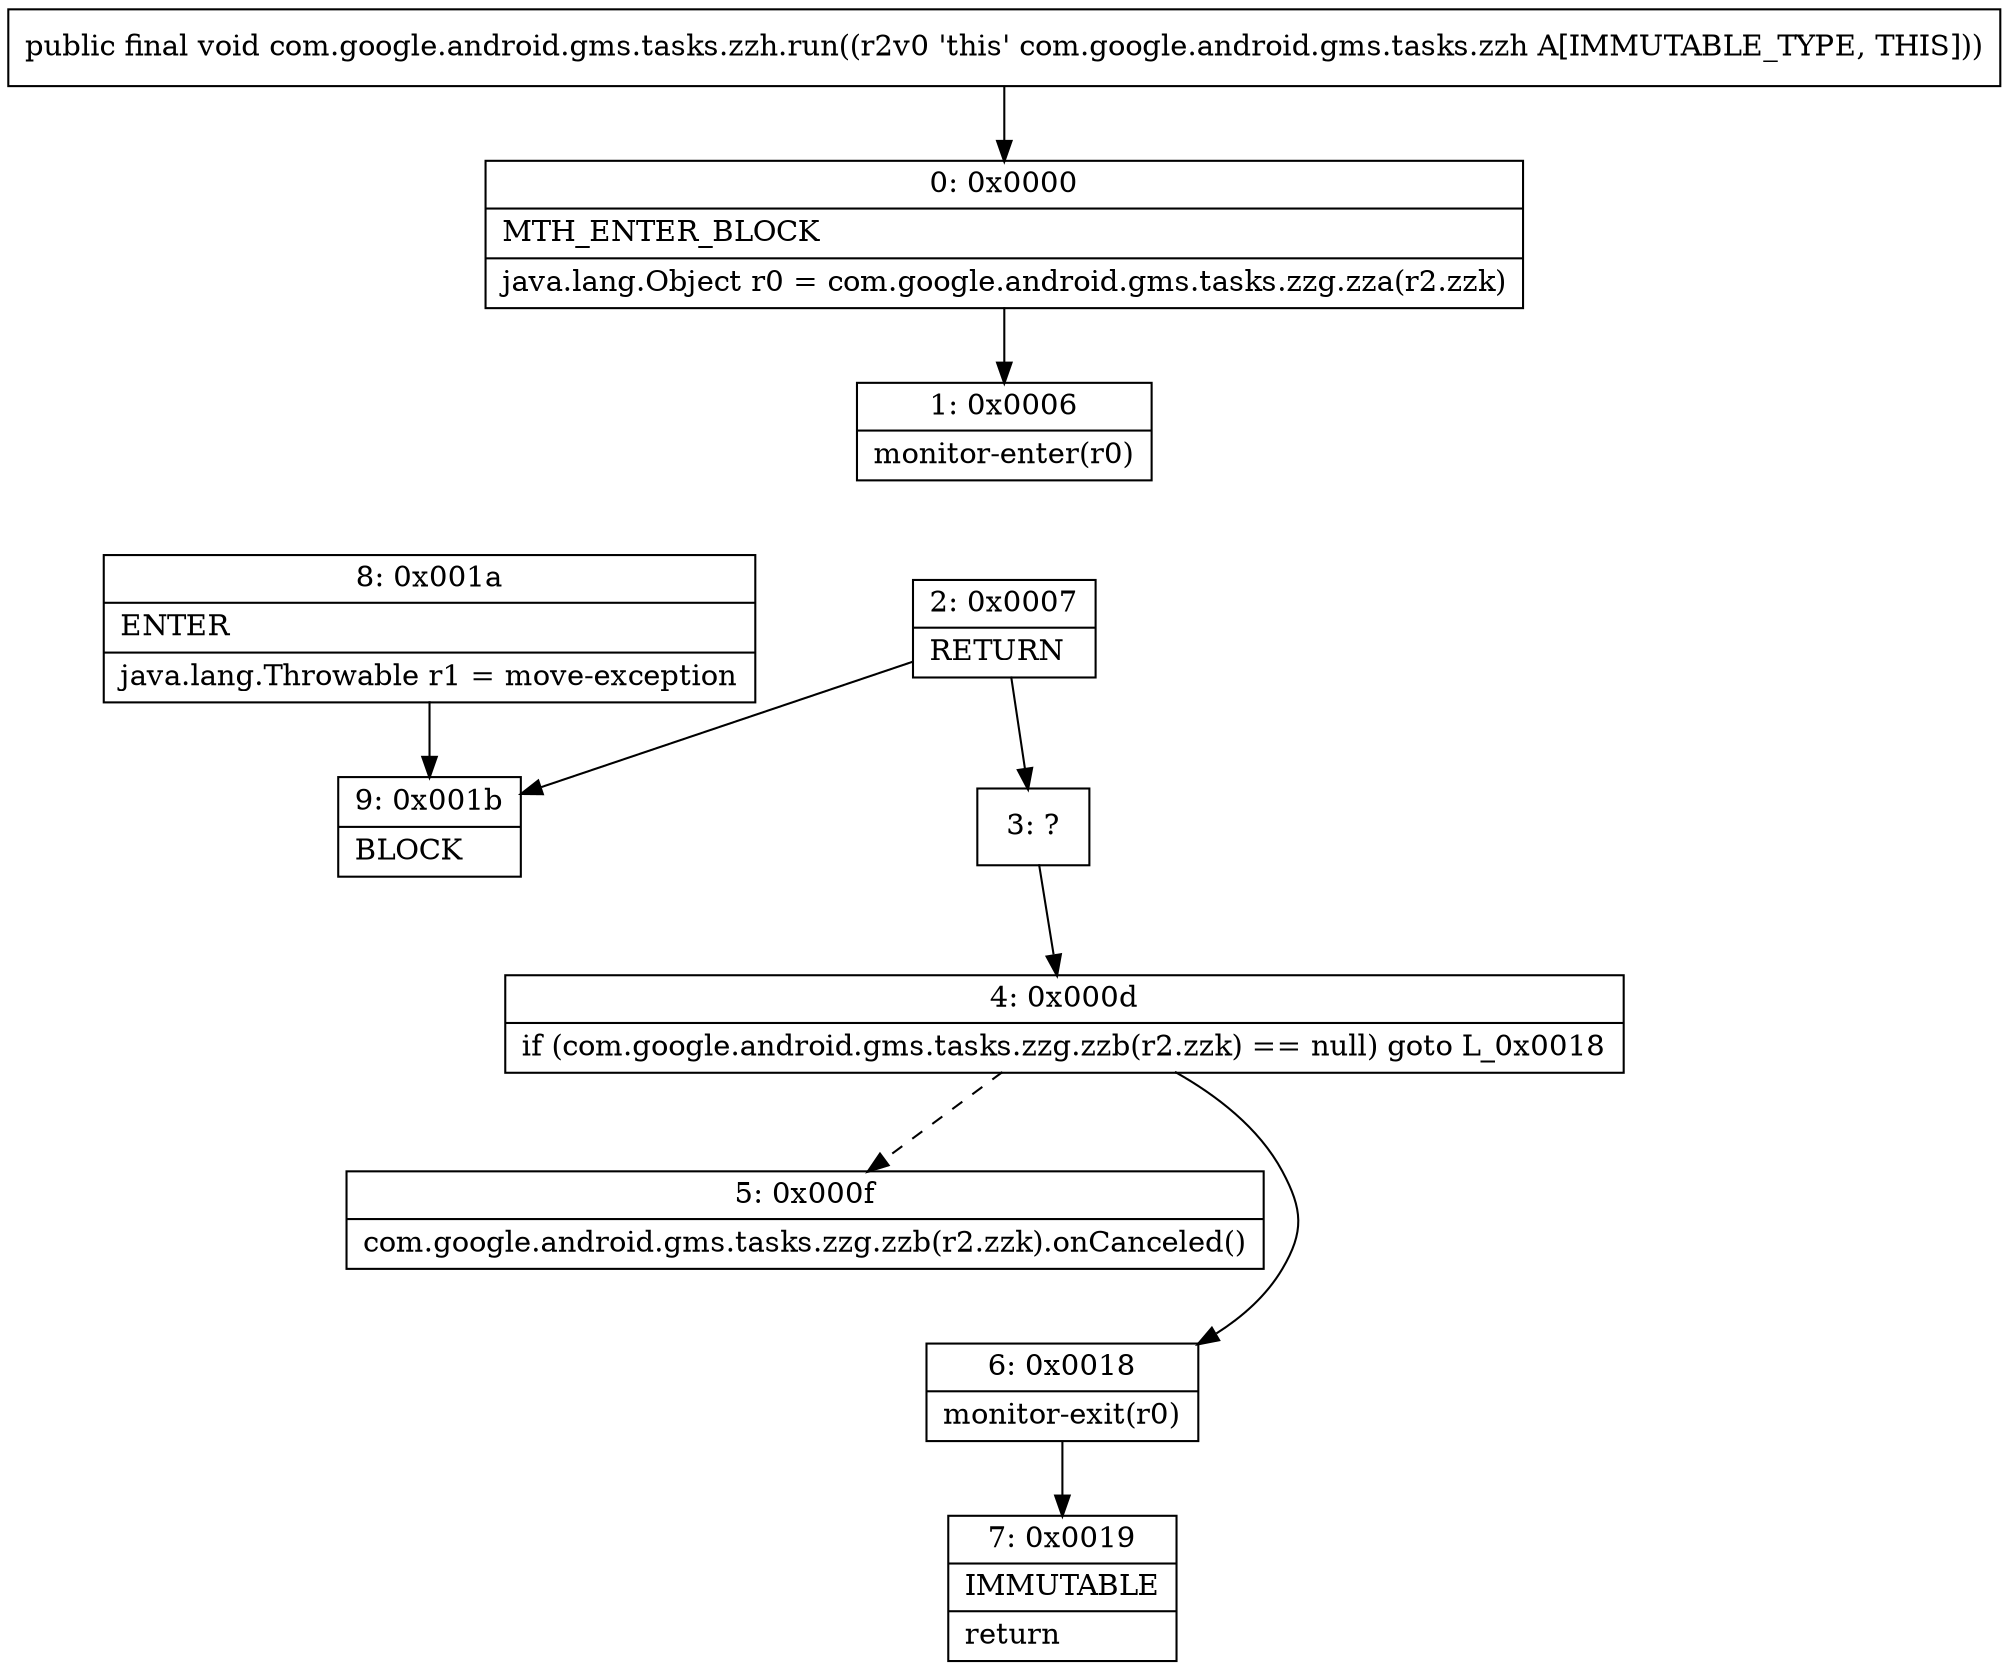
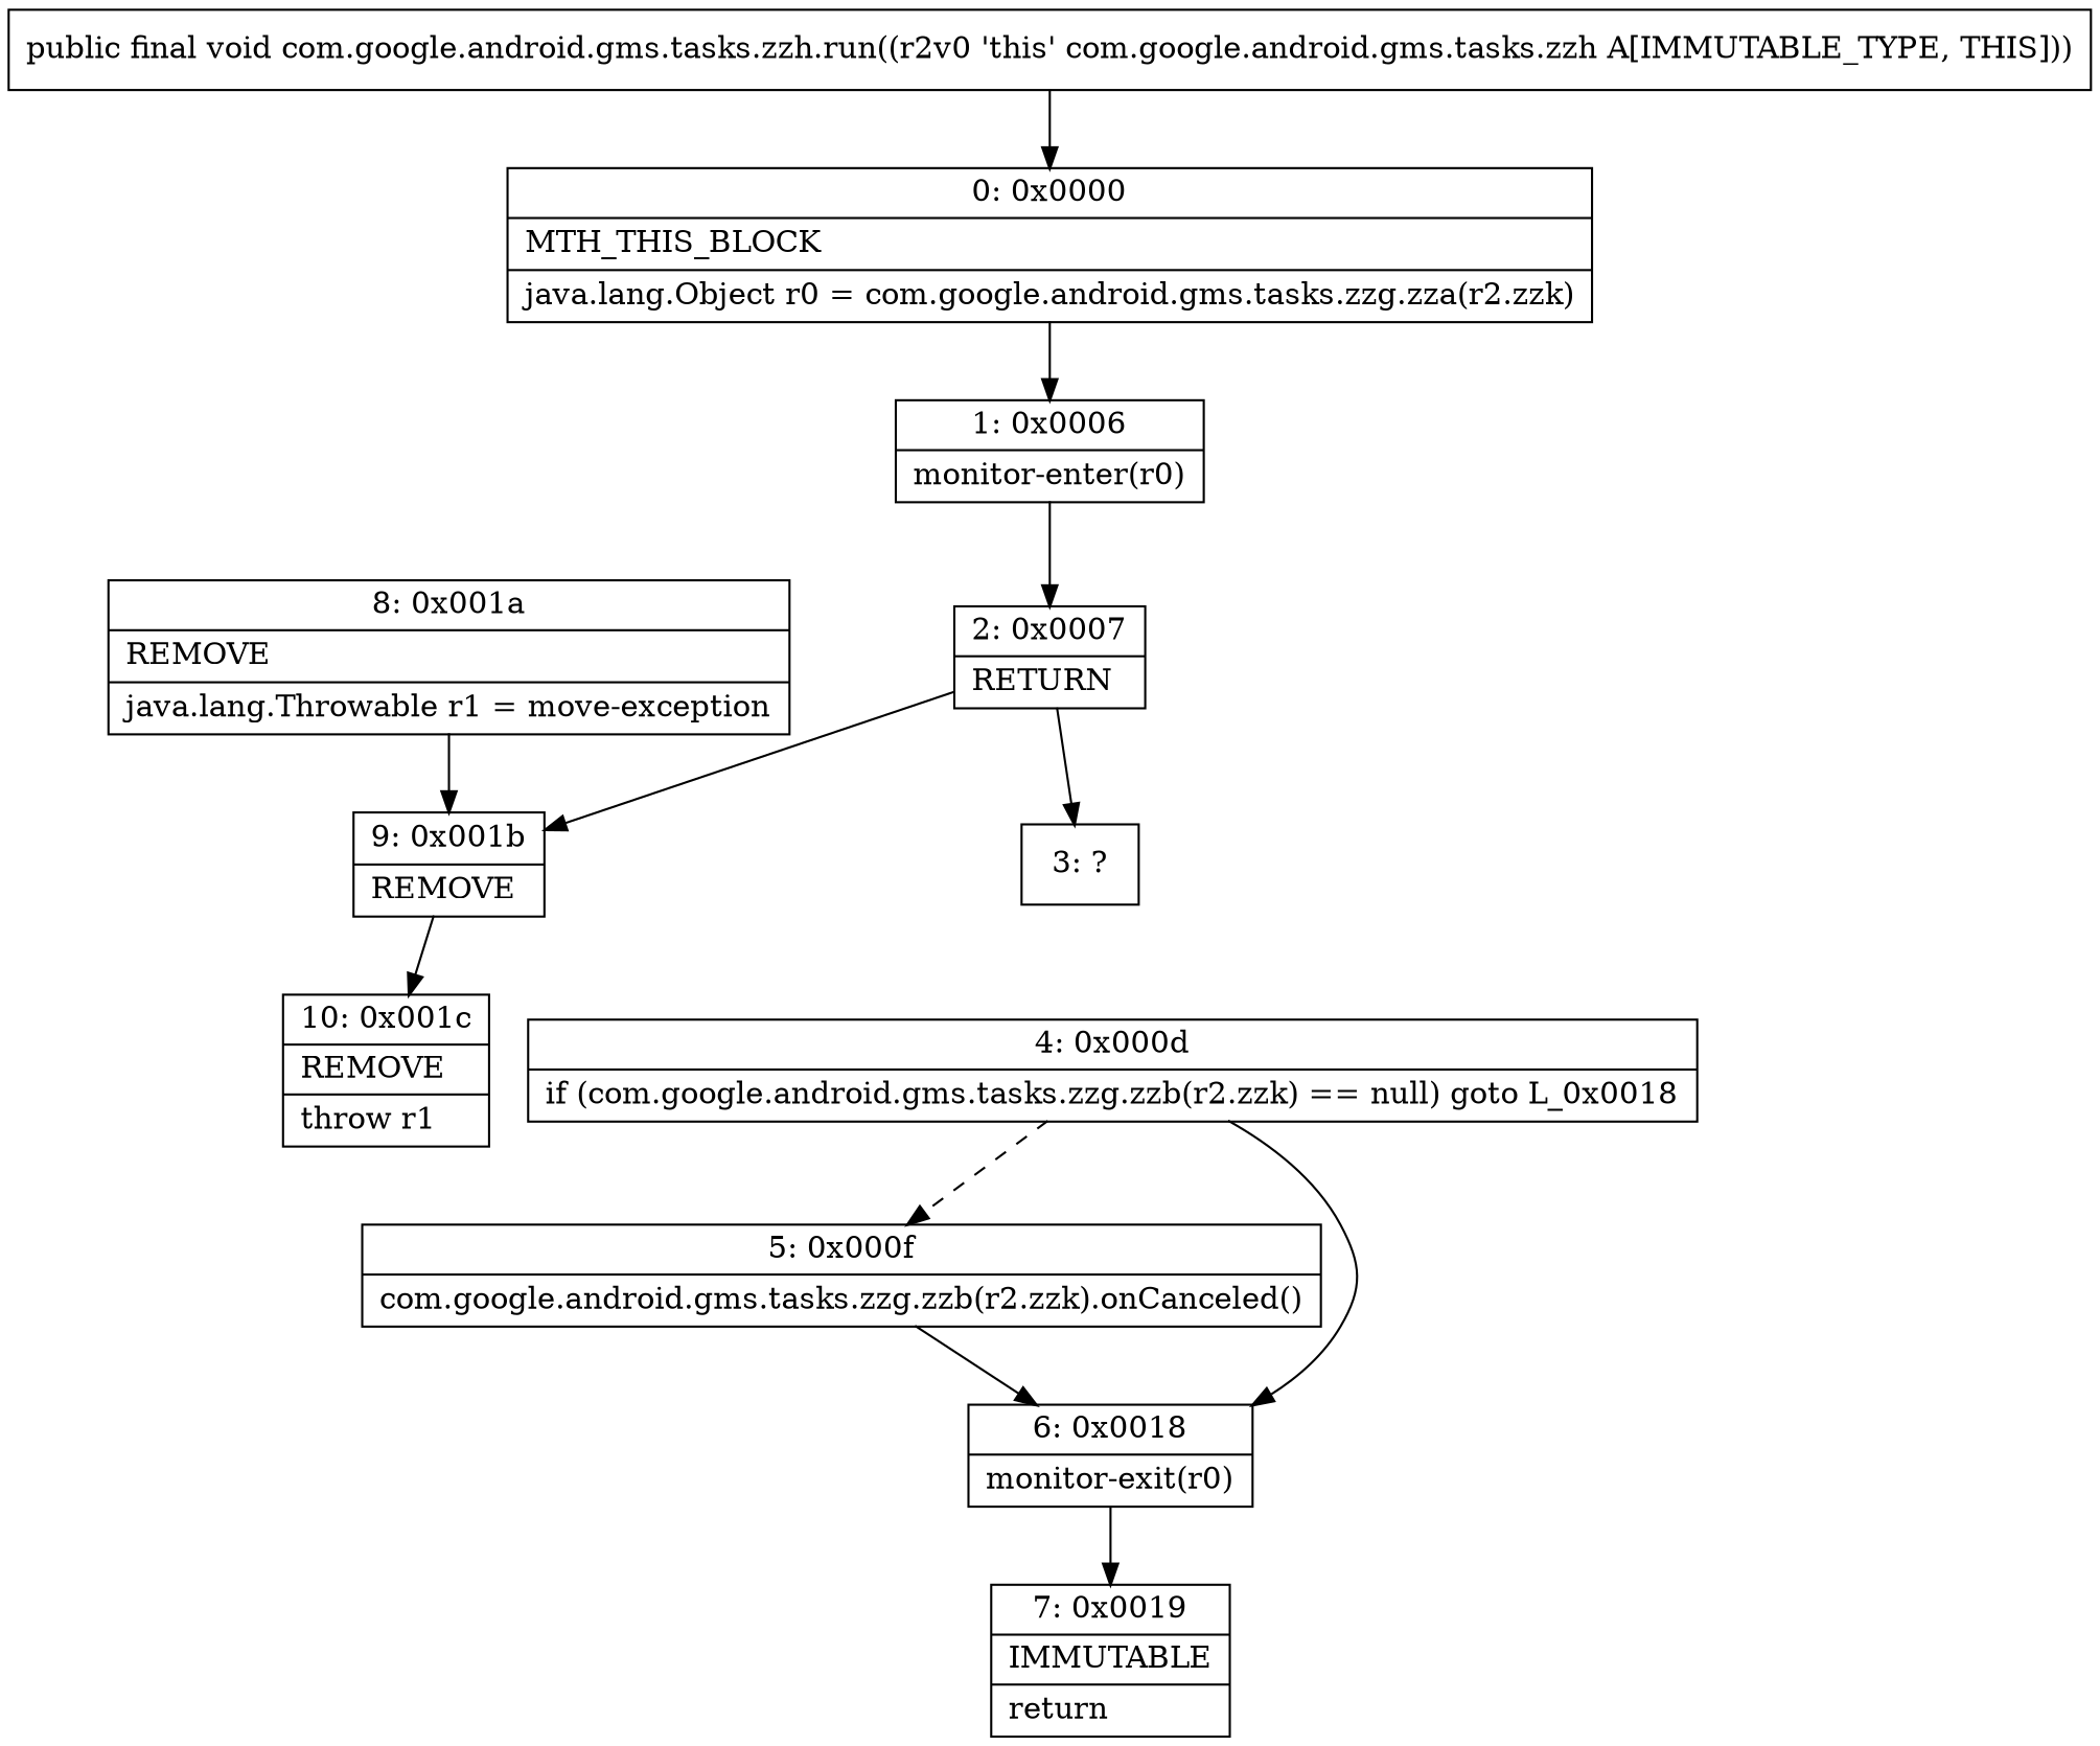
  digraph {
    node [shape=record]
-   n1 [label="{0\:\ 0x0000|MTH_ENTER_BLOCK\l|java.lang.Object r0 = com.google.android.gms.tasks.zzg.zza(r2.zzk)\l}"]
+   n1 [label="{0\:\ 0x0000|MTH_THIS_BLOCK\l|java.lang.Object r0 = com.google.android.gms.tasks.zzg.zza(r2.zzk)\l}"]
    n2 [label="{1\:\ 0x0006|monitor\-enter(r0)\l}"]
    n3 [label="{2\:\ 0x0007|RETURN\l}"]
    n4 [label="{3\:\ ?}"]
-   n5 [label="{9\:\ 0x001b|BLOCK\l}"]
+   n5 [label="{9\:\ 0x001b|REMOVE\l}"]
    n6 [label="{4\:\ 0x000d|if (com.google.android.gms.tasks.zzg.zzb(r2.zzk) == null) goto L_0x0018\l}"]
-   n7 [label="{8\:\ 0x001a|ENTER\l|java.lang.Throwable r1 = move\-exception\l}"]
+   n7 [label="{8\:\ 0x001a|REMOVE\l|java.lang.Throwable r1 = move\-exception\l}"]
    n8 [label="{5\:\ 0x000f|com.google.android.gms.tasks.zzg.zzb(r2.zzk).onCanceled()\l}"]
    n9 [label="{6\:\ 0x0018|monitor\-exit(r0)\l}"]
    n10 [label="{7\:\ 0x0019|IMMUTABLE\l|return\l}"]
+   n11 [label="{10\:\ 0x001c|REMOVE\l|throw r1\l}"]
    n12 [label="{public final void com.google.android.gms.tasks.zzh.run((r2v0 'this' com.google.android.gms.tasks.zzh A[IMMUTABLE_TYPE, THIS])) }"]
    n1 -> n2
+   n2 -> n3
    n3 -> n4
    n3 -> n5
-   n4 -> n6
+   n5 -> n11
    n6 -> n8 [style=dashed]
    n6 -> n9
    n7 -> n5
+   n8 -> n9
    n9 -> n10
    n12 -> n1
  }
